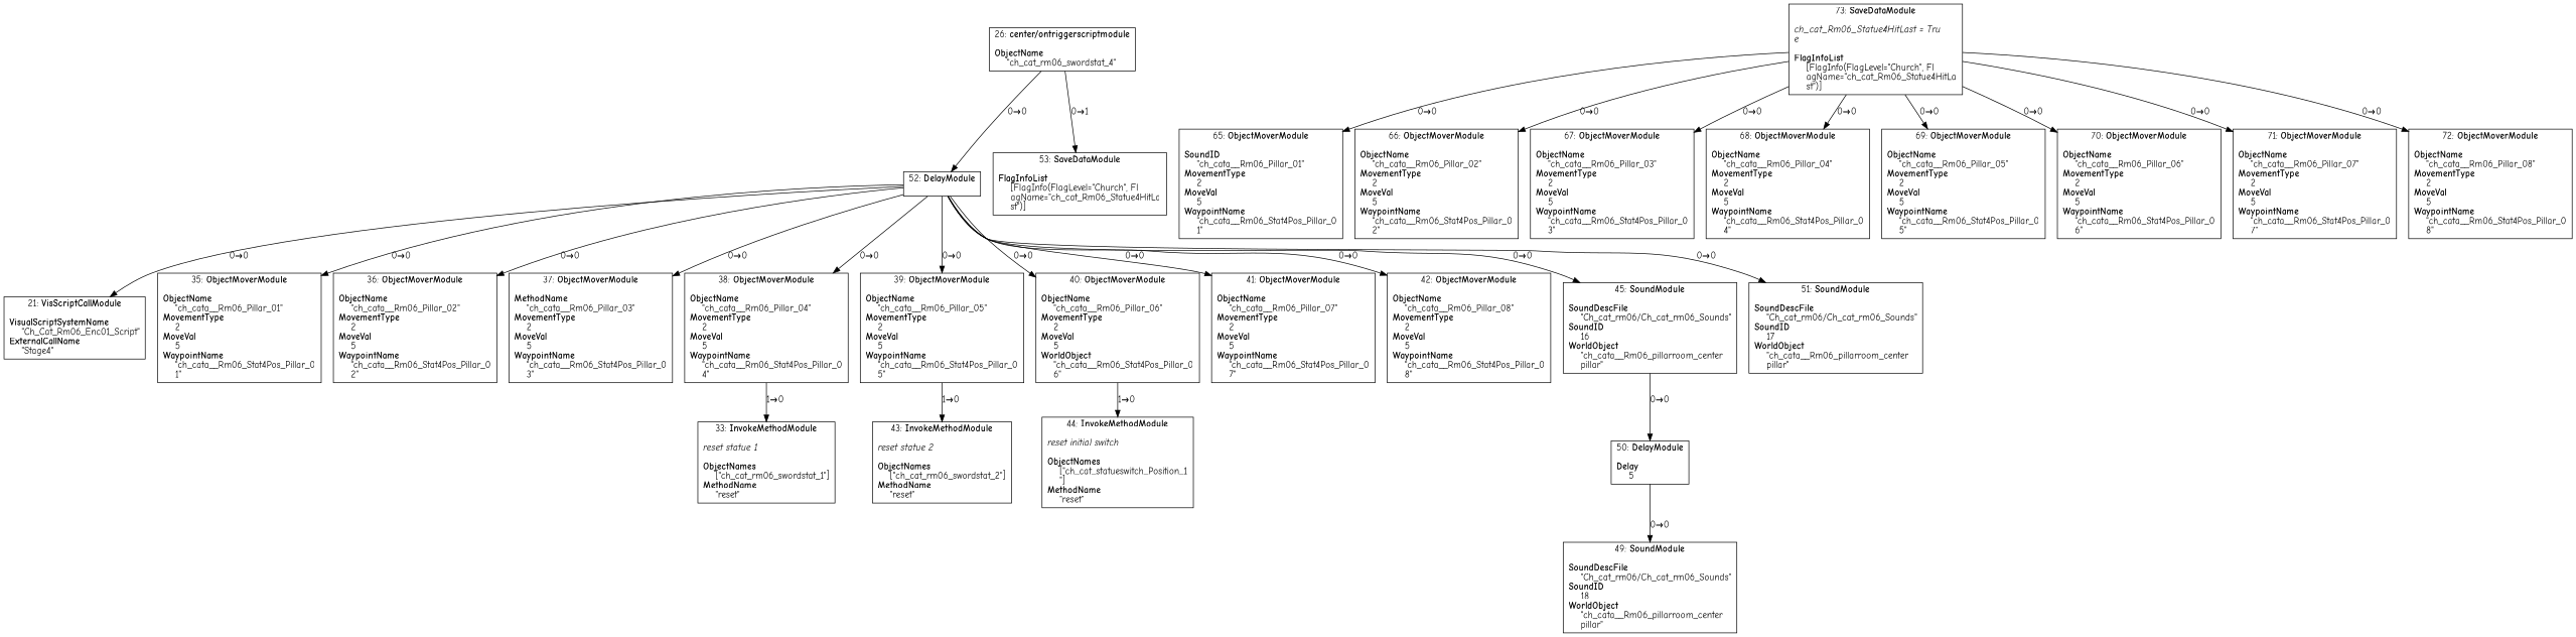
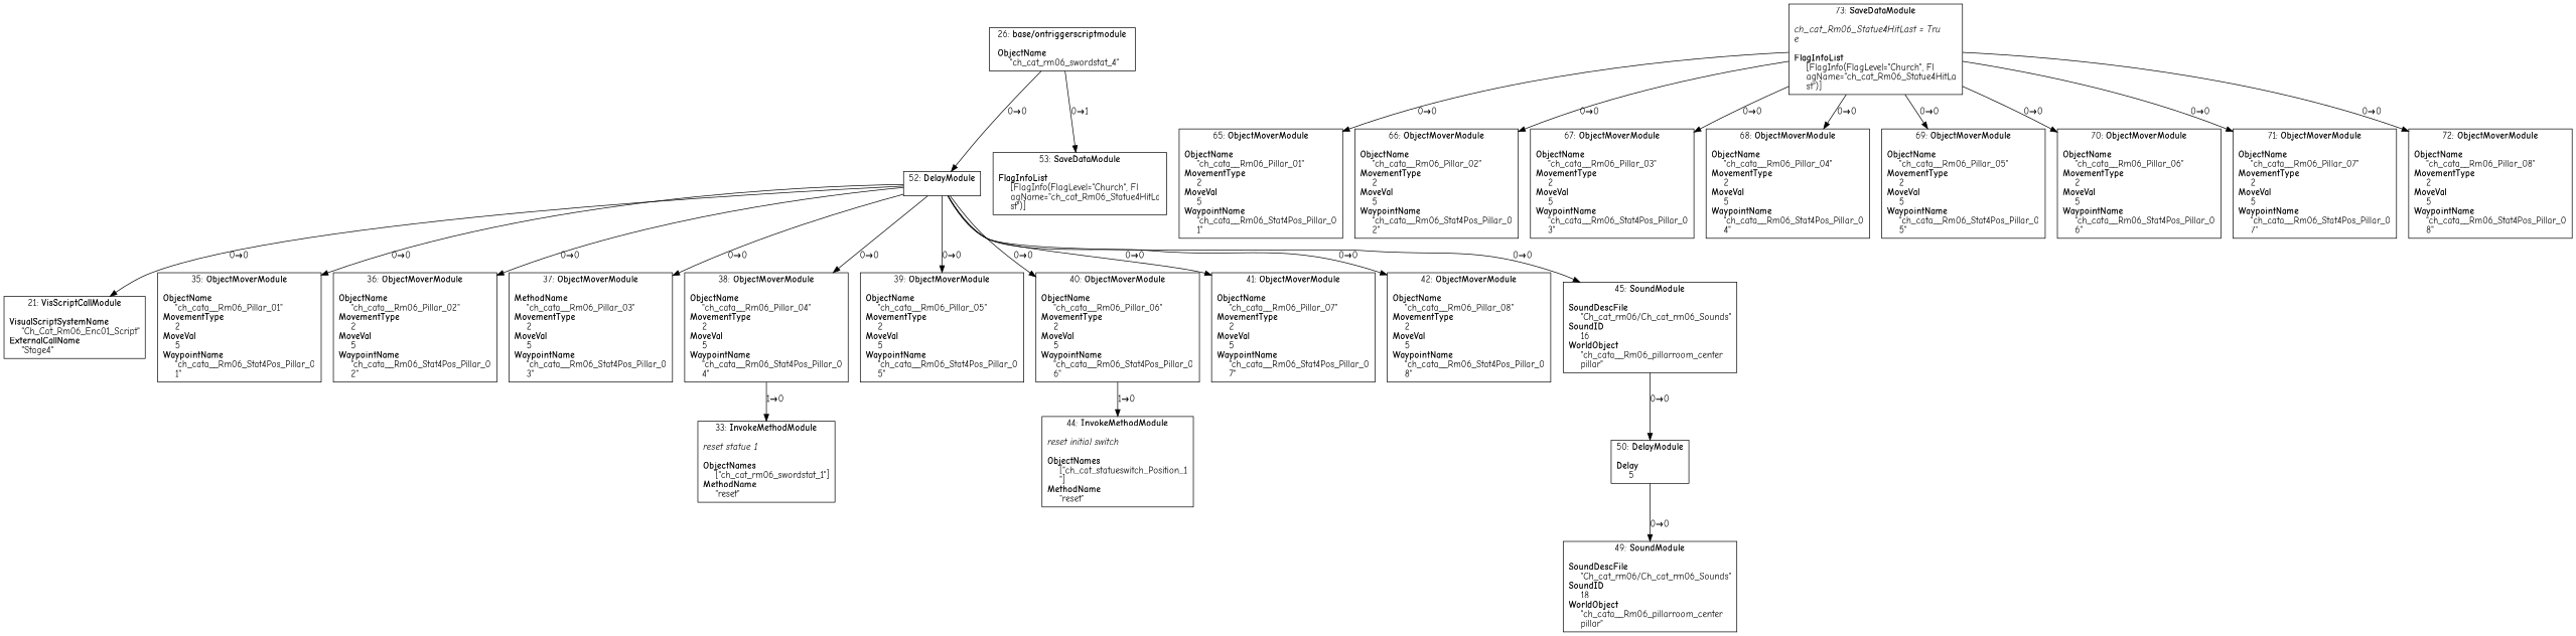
  digraph {
    fontname="Comic Neue"
    splines=spline
    node [fontname="Comic Neue" shape=box]
    edge [fontname="Comic Neue"]
    n1 [label=<21: <b>VisScriptCallModule</b><br/><br/><b>VisualScriptSystemName</b><br align="left"/>    &quot;Ch_Cat_Rm06_Enc01_Script&quot;<br align="left"/><b>ExternalCallName</b><br align="left"/>    &quot;Stage4&quot;<br align="left"/>>]
-   n2 [label=<26: <b>center/ontriggerscriptmodule</b><br/><br/><b>ObjectName</b><br align="left"/>    &quot;ch_cat_rm06_swordstat_4&quot;<br align="left"/>>]
+   n2 [label=<26: <b>base/ontriggerscriptmodule</b><br/><br/><b>ObjectName</b><br align="left"/>    &quot;ch_cat_rm06_swordstat_4&quot;<br align="left"/>>]
    n3 [label=<52: <b>DelayModule</b><br/><br/>>]
    n4 [label=<53: <b>SaveDataModule</b><br/><br/><b>FlagInfoList</b><br align="left"/>    [FlagInfo(FlagLevel=&quot;Church&quot;, Fl<br align="left"/>    agName=&quot;ch_cat_Rm06_Statue4HitLa<br align="left"/>    st&quot;)]<br align="left"/>>]
    n5 [label=<35: <b>ObjectMoverModule</b><br/><br/><b>ObjectName</b><br align="left"/>    &quot;ch_cata__Rm06_Pillar_01&quot;<br align="left"/><b>MovementType</b><br align="left"/>    2<br align="left"/><b>MoveVal</b><br align="left"/>    5<br align="left"/><b>WaypointName</b><br align="left"/>    &quot;ch_cata__Rm06_Stat4Pos_Pillar_0<br align="left"/>    1&quot;<br align="left"/>>]
    n6 [label=<36: <b>ObjectMoverModule</b><br/><br/><b>ObjectName</b><br align="left"/>    &quot;ch_cata__Rm06_Pillar_02&quot;<br align="left"/><b>MovementType</b><br align="left"/>    2<br align="left"/><b>MoveVal</b><br align="left"/>    5<br align="left"/><b>WaypointName</b><br align="left"/>    &quot;ch_cata__Rm06_Stat4Pos_Pillar_0<br align="left"/>    2&quot;<br align="left"/>>]
    n7 [label=<37: <b>ObjectMoverModule</b><br/><br/><b>MethodName</b><br align="left"/>    &quot;ch_cata__Rm06_Pillar_03&quot;<br align="left"/><b>MovementType</b><br align="left"/>    2<br align="left"/><b>MoveVal</b><br align="left"/>    5<br align="left"/><b>WaypointName</b><br align="left"/>    &quot;ch_cata__Rm06_Stat4Pos_Pillar_0<br align="left"/>    3&quot;<br align="left"/>>]
    n8 [label=<38: <b>ObjectMoverModule</b><br/><br/><b>ObjectName</b><br align="left"/>    &quot;ch_cata__Rm06_Pillar_04&quot;<br align="left"/><b>MovementType</b><br align="left"/>    2<br align="left"/><b>MoveVal</b><br align="left"/>    5<br align="left"/><b>WaypointName</b><br align="left"/>    &quot;ch_cata__Rm06_Stat4Pos_Pillar_0<br align="left"/>    4&quot;<br align="left"/>>]
    n9 [label=<39: <b>ObjectMoverModule</b><br/><br/><b>ObjectName</b><br align="left"/>    &quot;ch_cata__Rm06_Pillar_05&quot;<br align="left"/><b>MovementType</b><br align="left"/>    2<br align="left"/><b>MoveVal</b><br align="left"/>    5<br align="left"/><b>WaypointName</b><br align="left"/>    &quot;ch_cata__Rm06_Stat4Pos_Pillar_0<br align="left"/>    5&quot;<br align="left"/>>]
-   n10 [label=<40: <b>ObjectMoverModule</b><br/><br/><b>ObjectName</b><br align="left"/>    &quot;ch_cata__Rm06_Pillar_06&quot;<br align="left"/><b>MovementType</b><br align="left"/>    2<br align="left"/><b>MoveVal</b><br align="left"/>    5<br align="left"/><b>WorldObject</b><br align="left"/>    &quot;ch_cata__Rm06_Stat4Pos_Pillar_0<br align="left"/>    6&quot;<br align="left"/>>]
+   n10 [label=<40: <b>ObjectMoverModule</b><br/><br/><b>ObjectName</b><br align="left"/>    &quot;ch_cata__Rm06_Pillar_06&quot;<br align="left"/><b>MovementType</b><br align="left"/>    2<br align="left"/><b>MoveVal</b><br align="left"/>    5<br align="left"/><b>WaypointName</b><br align="left"/>    &quot;ch_cata__Rm06_Stat4Pos_Pillar_0<br align="left"/>    6&quot;<br align="left"/>>]
    n11 [label=<41: <b>ObjectMoverModule</b><br/><br/><b>ObjectName</b><br align="left"/>    &quot;ch_cata__Rm06_Pillar_07&quot;<br align="left"/><b>MovementType</b><br align="left"/>    2<br align="left"/><b>MoveVal</b><br align="left"/>    5<br align="left"/><b>WaypointName</b><br align="left"/>    &quot;ch_cata__Rm06_Stat4Pos_Pillar_0<br align="left"/>    7&quot;<br align="left"/>>]
    n12 [label=<42: <b>ObjectMoverModule</b><br/><br/><b>ObjectName</b><br align="left"/>    &quot;ch_cata__Rm06_Pillar_08&quot;<br align="left"/><b>MovementType</b><br align="left"/>    2<br align="left"/><b>MoveVal</b><br align="left"/>    5<br align="left"/><b>WaypointName</b><br align="left"/>    &quot;ch_cata__Rm06_Stat4Pos_Pillar_0<br align="left"/>    8&quot;<br align="left"/>>]
    n13 [label=<45: <b>SoundModule</b><br/><br/><b>SoundDescFile</b><br align="left"/>    &quot;Ch_cat_rm06/Ch_cat_rm06_Sounds&quot;<br align="left"/><b>SoundID</b><br align="left"/>    16<br align="left"/><b>WorldObject</b><br align="left"/>    &quot;ch_cata__Rm06_pillarroom_center<br align="left"/>    pillar&quot;<br align="left"/>>]
-   n14 [label=<51: <b>SoundModule</b><br/><br/><b>SoundDescFile</b><br align="left"/>    &quot;Ch_cat_rm06/Ch_cat_rm06_Sounds&quot;<br align="left"/><b>SoundID</b><br align="left"/>    17<br align="left"/><b>WorldObject</b><br align="left"/>    &quot;ch_cata__Rm06_pillarroom_center<br align="left"/>    pillar&quot;<br align="left"/>>]
    n15 [label=<33: <b>InvokeMethodModule</b><br/><br/><i>reset statue 1<br align="left"/></i><br align="left"/><b>ObjectNames</b><br align="left"/>    [&quot;ch_cat_rm06_swordstat_1&quot;]<br align="left"/><b>MethodName</b><br align="left"/>    &quot;reset&quot;<br align="left"/>>]
-   n16 [label=<43: <b>InvokeMethodModule</b><br/><br/><i>reset statue 2<br align="left"/></i><br align="left"/><b>ObjectNames</b><br align="left"/>    [&quot;ch_cat_rm06_swordstat_2&quot;]<br align="left"/><b>MethodName</b><br align="left"/>    &quot;reset&quot;<br align="left"/>>]
    n17 [label=<44: <b>InvokeMethodModule</b><br/><br/><i>reset initial switch<br align="left"/></i><br align="left"/><b>ObjectNames</b><br align="left"/>    [&quot;ch_cat_statueswitch_Position_1<br align="left"/>    &quot;]<br align="left"/><b>MethodName</b><br align="left"/>    &quot;reset&quot;<br align="left"/>>]
    n18 [label=<50: <b>DelayModule</b><br/><br/><b>Delay</b><br align="left"/>    5<br align="left"/>>]
    n19 [label=<49: <b>SoundModule</b><br/><br/><b>SoundDescFile</b><br align="left"/>    &quot;Ch_cat_rm06/Ch_cat_rm06_Sounds&quot;<br align="left"/><b>SoundID</b><br align="left"/>    18<br align="left"/><b>WorldObject</b><br align="left"/>    &quot;ch_cata__Rm06_pillarroom_center<br align="left"/>    pillar&quot;<br align="left"/>>]
-   n20 [label=<65: <b>ObjectMoverModule</b><br/><br/><b>SoundID</b><br align="left"/>    &quot;ch_cata__Rm06_Pillar_01&quot;<br align="left"/><b>MovementType</b><br align="left"/>    2<br align="left"/><b>MoveVal</b><br align="left"/>    5<br align="left"/><b>WaypointName</b><br align="left"/>    &quot;ch_cata__Rm06_Stat4Pos_Pillar_0<br align="left"/>    1&quot;<br align="left"/>>]
+   n20 [label=<65: <b>ObjectMoverModule</b><br/><br/><b>ObjectName</b><br align="left"/>    &quot;ch_cata__Rm06_Pillar_01&quot;<br align="left"/><b>MovementType</b><br align="left"/>    2<br align="left"/><b>MoveVal</b><br align="left"/>    5<br align="left"/><b>WaypointName</b><br align="left"/>    &quot;ch_cata__Rm06_Stat4Pos_Pillar_0<br align="left"/>    1&quot;<br align="left"/>>]
    n21 [label=<66: <b>ObjectMoverModule</b><br/><br/><b>ObjectName</b><br align="left"/>    &quot;ch_cata__Rm06_Pillar_02&quot;<br align="left"/><b>MovementType</b><br align="left"/>    2<br align="left"/><b>MoveVal</b><br align="left"/>    5<br align="left"/><b>WaypointName</b><br align="left"/>    &quot;ch_cata__Rm06_Stat4Pos_Pillar_0<br align="left"/>    2&quot;<br align="left"/>>]
    n22 [label=<67: <b>ObjectMoverModule</b><br/><br/><b>ObjectName</b><br align="left"/>    &quot;ch_cata__Rm06_Pillar_03&quot;<br align="left"/><b>MovementType</b><br align="left"/>    2<br align="left"/><b>MoveVal</b><br align="left"/>    5<br align="left"/><b>WaypointName</b><br align="left"/>    &quot;ch_cata__Rm06_Stat4Pos_Pillar_0<br align="left"/>    3&quot;<br align="left"/>>]
    n23 [label=<68: <b>ObjectMoverModule</b><br/><br/><b>ObjectName</b><br align="left"/>    &quot;ch_cata__Rm06_Pillar_04&quot;<br align="left"/><b>MovementType</b><br align="left"/>    2<br align="left"/><b>MoveVal</b><br align="left"/>    5<br align="left"/><b>WaypointName</b><br align="left"/>    &quot;ch_cata__Rm06_Stat4Pos_Pillar_0<br align="left"/>    4&quot;<br align="left"/>>]
    n24 [label=<69: <b>ObjectMoverModule</b><br/><br/><b>ObjectName</b><br align="left"/>    &quot;ch_cata__Rm06_Pillar_05&quot;<br align="left"/><b>MovementType</b><br align="left"/>    2<br align="left"/><b>MoveVal</b><br align="left"/>    5<br align="left"/><b>WaypointName</b><br align="left"/>    &quot;ch_cata__Rm06_Stat4Pos_Pillar_0<br align="left"/>    5&quot;<br align="left"/>>]
    n25 [label=<70: <b>ObjectMoverModule</b><br/><br/><b>ObjectName</b><br align="left"/>    &quot;ch_cata__Rm06_Pillar_06&quot;<br align="left"/><b>MovementType</b><br align="left"/>    2<br align="left"/><b>MoveVal</b><br align="left"/>    5<br align="left"/><b>WaypointName</b><br align="left"/>    &quot;ch_cata__Rm06_Stat4Pos_Pillar_0<br align="left"/>    6&quot;<br align="left"/>>]
    n26 [label=<71: <b>ObjectMoverModule</b><br/><br/><b>ObjectName</b><br align="left"/>    &quot;ch_cata__Rm06_Pillar_07&quot;<br align="left"/><b>MovementType</b><br align="left"/>    2<br align="left"/><b>MoveVal</b><br align="left"/>    5<br align="left"/><b>WaypointName</b><br align="left"/>    &quot;ch_cata__Rm06_Stat4Pos_Pillar_0<br align="left"/>    7&quot;<br align="left"/>>]
    n27 [label=<72: <b>ObjectMoverModule</b><br/><br/><b>ObjectName</b><br align="left"/>    &quot;ch_cata__Rm06_Pillar_08&quot;<br align="left"/><b>MovementType</b><br align="left"/>    2<br align="left"/><b>MoveVal</b><br align="left"/>    5<br align="left"/><b>WaypointName</b><br align="left"/>    &quot;ch_cata__Rm06_Stat4Pos_Pillar_0<br align="left"/>    8&quot;<br align="left"/>>]
    n28 [label=<73: <b>SaveDataModule</b><br/><br/><i>ch_cat_Rm06_Statue4HitLast = Tru<br align="left"/>e<br align="left"/></i><br align="left"/><b>FlagInfoList</b><br align="left"/>    [FlagInfo(FlagLevel=&quot;Church&quot;, Fl<br align="left"/>    agName=&quot;ch_cat_Rm06_Statue4HitLa<br align="left"/>    st&quot;)]<br align="left"/>>]
    n2 -> n3 [label="0→0"]
    n2 -> n4 [label="0→1"]
    n3 -> n1 [label="0→0"]
    n3 -> n5 [label="0→0"]
    n3 -> n6 [label="0→0"]
    n3 -> n7 [label="0→0"]
    n3 -> n8 [label="0→0"]
    n3 -> n9 [label="0→0"]
    n3 -> n10 [label="0→0"]
    n3 -> n11 [label="0→0"]
    n3 -> n12 [label="0→0"]
    n3 -> n13 [label="0→0"]
-   n3 -> n14 [label="0→0"]
    n8 -> n15 [label="1→0"]
-   n9 -> n16 [label="1→0"]
    n10 -> n17 [label="1→0"]
    n13 -> n18 [label="0→0"]
    n18 -> n19 [label="0→0"]
    n28 -> n20 [label="0→0"]
    n28 -> n21 [label="0→0"]
    n28 -> n22 [label="0→0"]
    n28 -> n23 [label="0→0"]
    n28 -> n24 [label="0→0"]
    n28 -> n25 [label="0→0"]
    n28 -> n26 [label="0→0"]
    n28 -> n27 [label="0→0"]
  }
